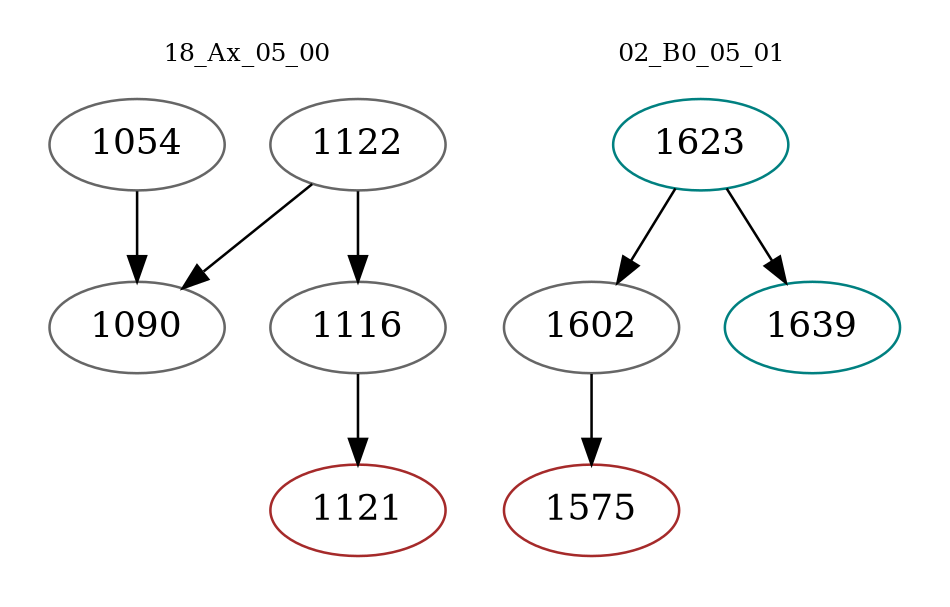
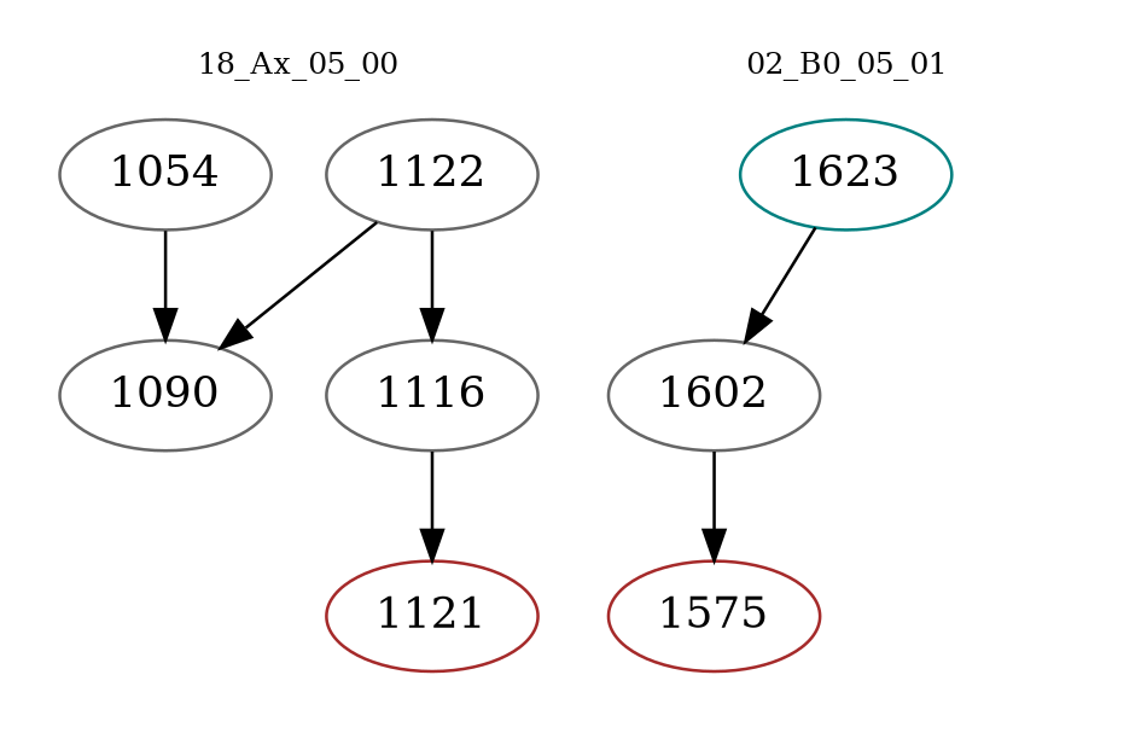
  digraph {
    node [color=gray40]
    edge [color=black]
    n1 [label=1122]
    n2 [label=1090]
    n3 [label=1116]
    n4 [label=1054]
    n5 [color=brown label=1121]
    n6 [color=teal label=1623]
    n7 [label=1602]
-   n8 [color=teal label=1639]
    n9 [color=brown label=1575]
    subgraph cluster_1 {
      color=white
      fontsize=10
      label="18_Ax_05_00"
      n1
      n2
      n3
      n4
      n5
    }
    subgraph cluster_2 {
      color=white
      fontsize=10
      label="02_B0_05_01"
      n6
      n7
-     n8
      n9
    }
    n1 -> n2
    n1 -> n3
    n3 -> n5
    n4 -> n2
    n6 -> n7
-   n6 -> n8
    n7 -> n9
  }
